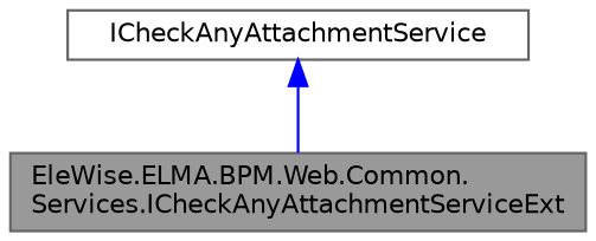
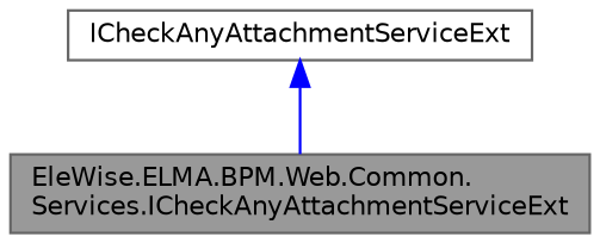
  digraph {
    node [color=gray40 fontname=Helvetica fontsize=10 shape=box style=filled]
    n1 [fillcolor=grey60 fontcolor=black height=0.2 label="EleWise.ELMA.BPM.Web.Common.\lServices.ICheckAnyAttachmentServiceExt" width=0.4]
-   n2 [fillcolor=white height=0.2 label=ICheckAnyAttachmentService width=0.4]
+   n2 [fillcolor=white height=0.2 label=ICheckAnyAttachmentServiceExt width=0.4]
    n2 -> n1 [color=blue dir=back fontname=Helvetica fontsize=10 labelfontname=Helvetica labelfontsize=10 style=solid]
  }
